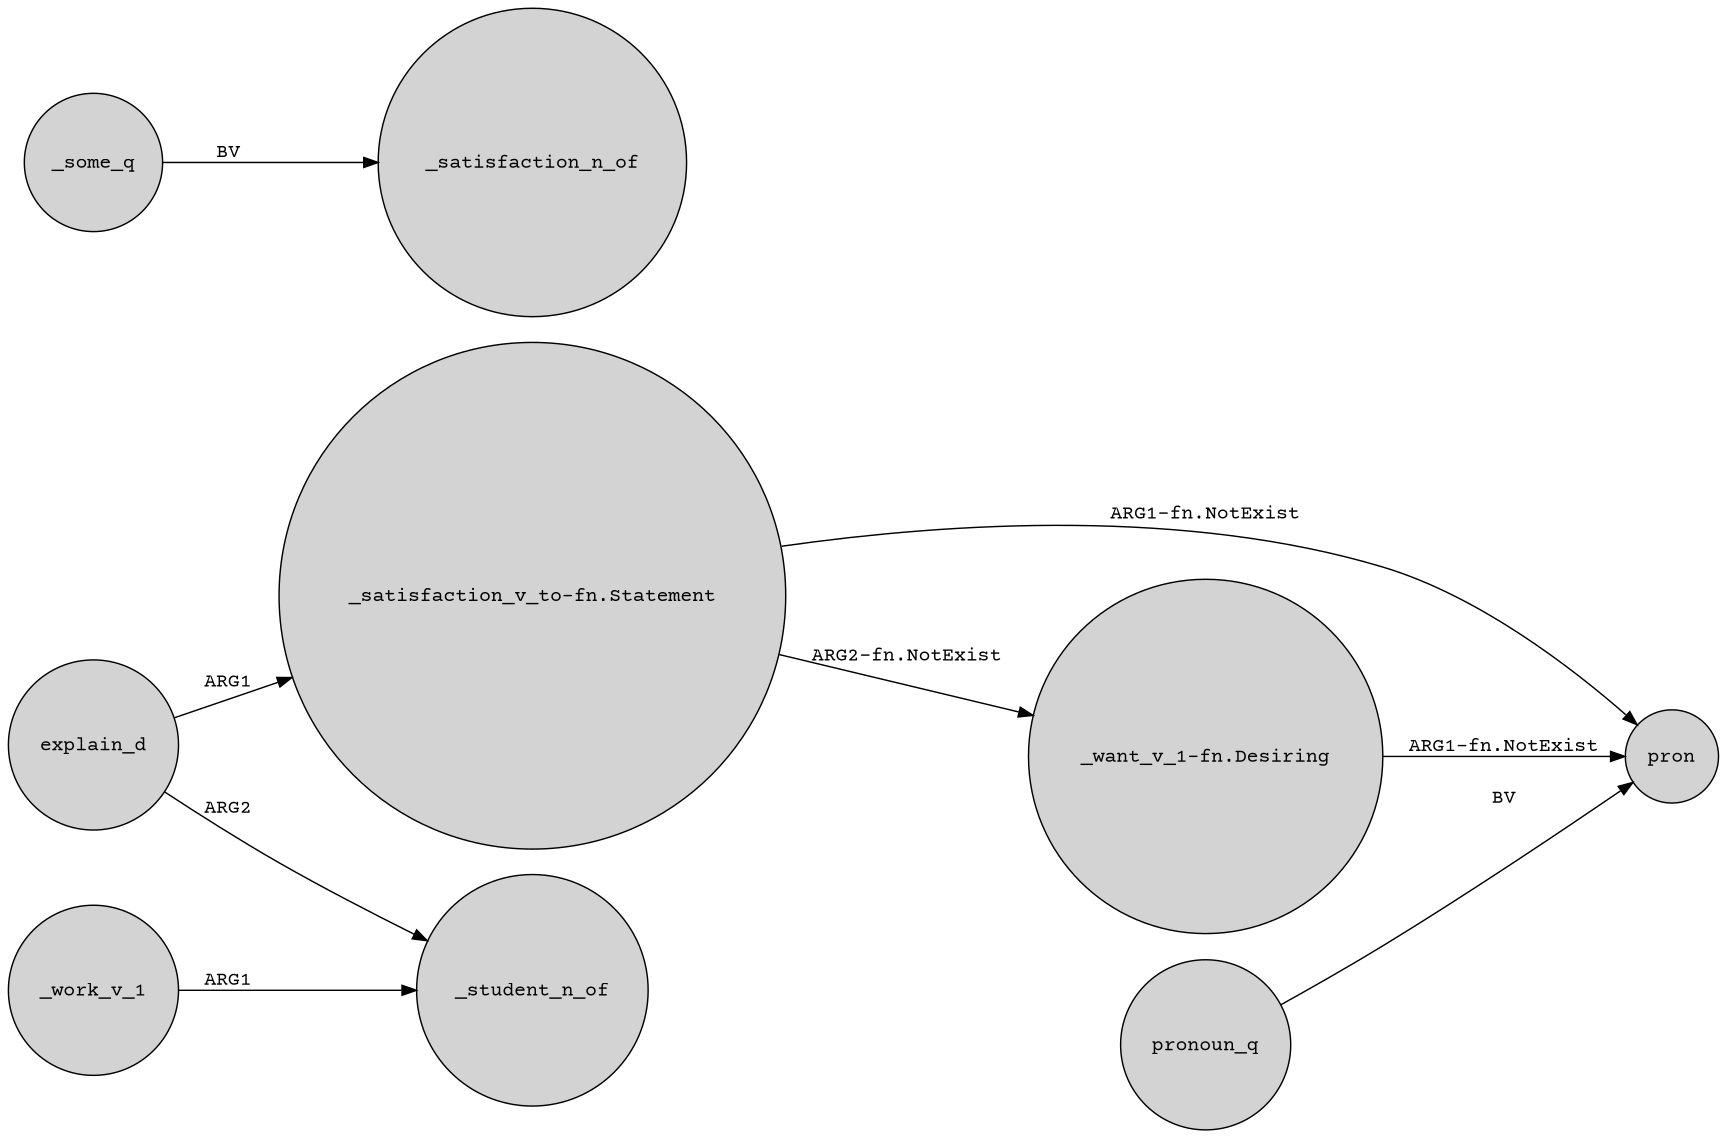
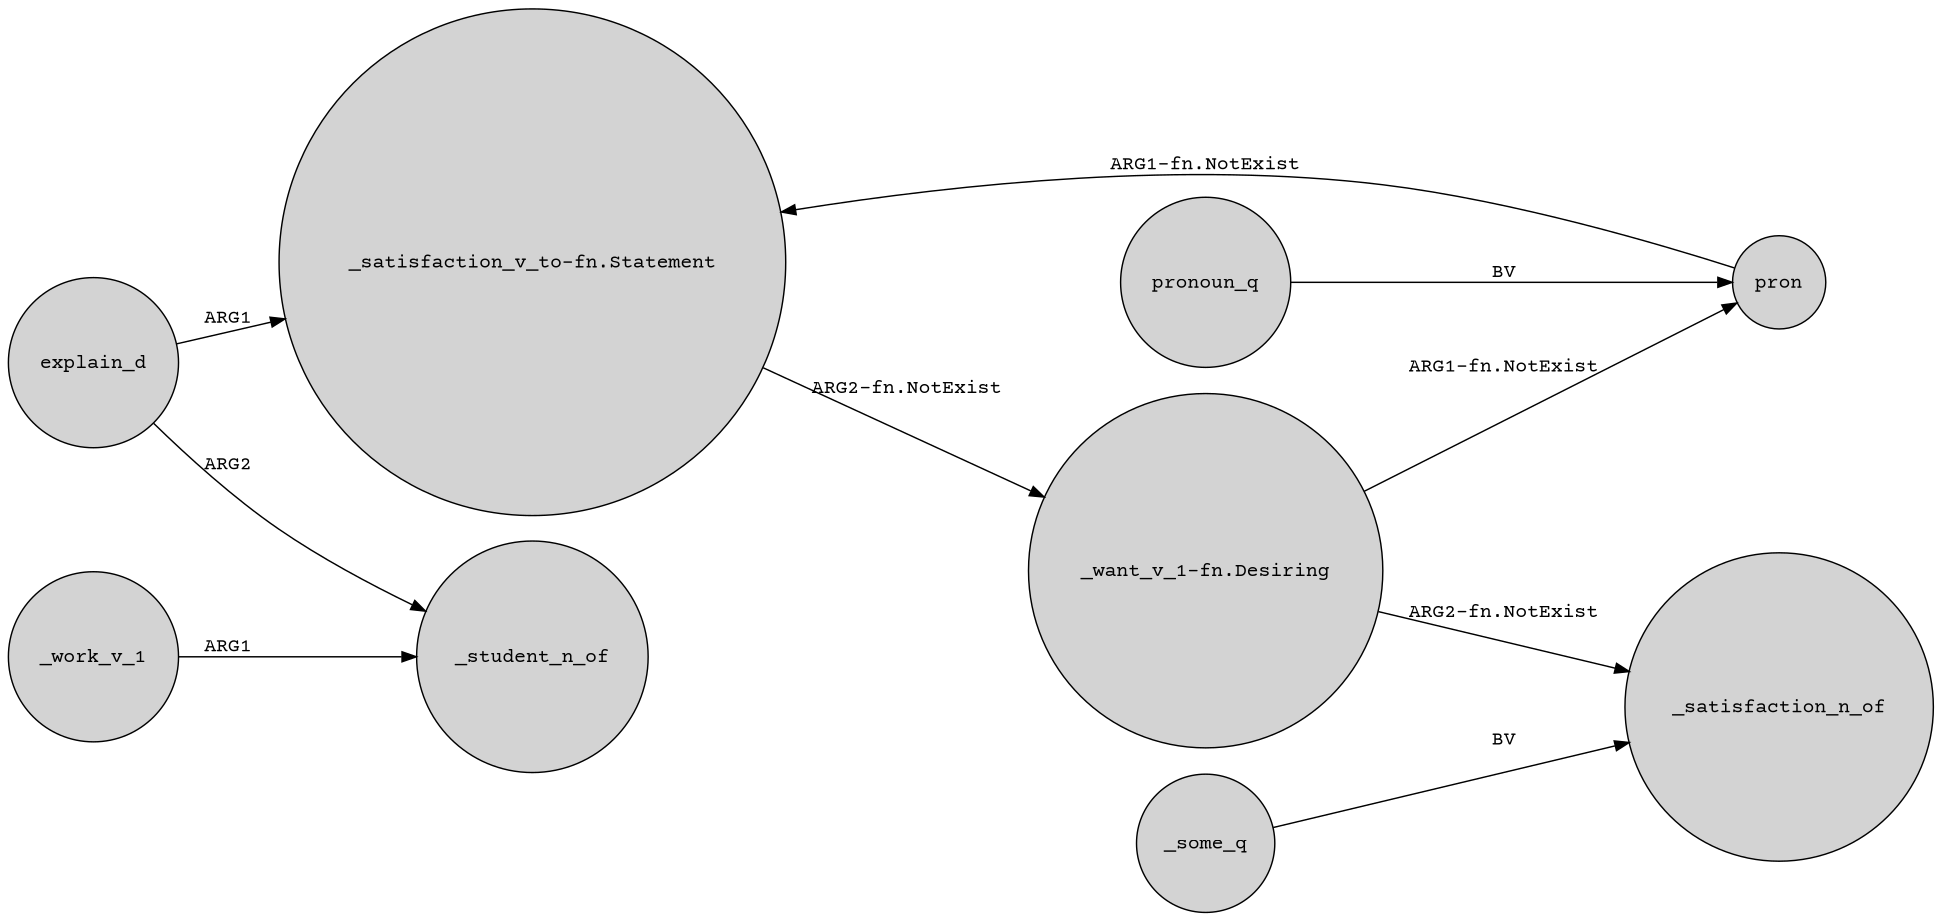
  digraph {
    fontname="Courier Prime"
    rankdir=LR
    node [fontname="Courier Prime" shape=circle style=filled]
    edge [fontname="Courier Prime"]
    n1 [label=explain_d]
    n2 [label="_satisfaction_v_to-fn.Statement"]
    _student_n_of
    pron
    "_want_v_1-fn.Desiring"
    _satisfaction_n_of
    _some_q
    _work_v_1
    pronoun_q
    n1 -> n2 [label=ARG1]
    n1 -> _student_n_of [label=ARG2]
-   n2 -> pron [label="ARG1-fn.NotExist"]
+   pron -> n2 [label="ARG1-fn.NotExist"]
    n2 -> "_want_v_1-fn.Desiring" [label="ARG2-fn.NotExist"]
    "_want_v_1-fn.Desiring" -> pron [label="ARG1-fn.NotExist"]
+   "_want_v_1-fn.Desiring" -> _satisfaction_n_of [label="ARG2-fn.NotExist"]
    _some_q -> _satisfaction_n_of [label=BV]
    _work_v_1 -> _student_n_of [label=ARG1]
    pronoun_q -> pron [label=BV]
  }
